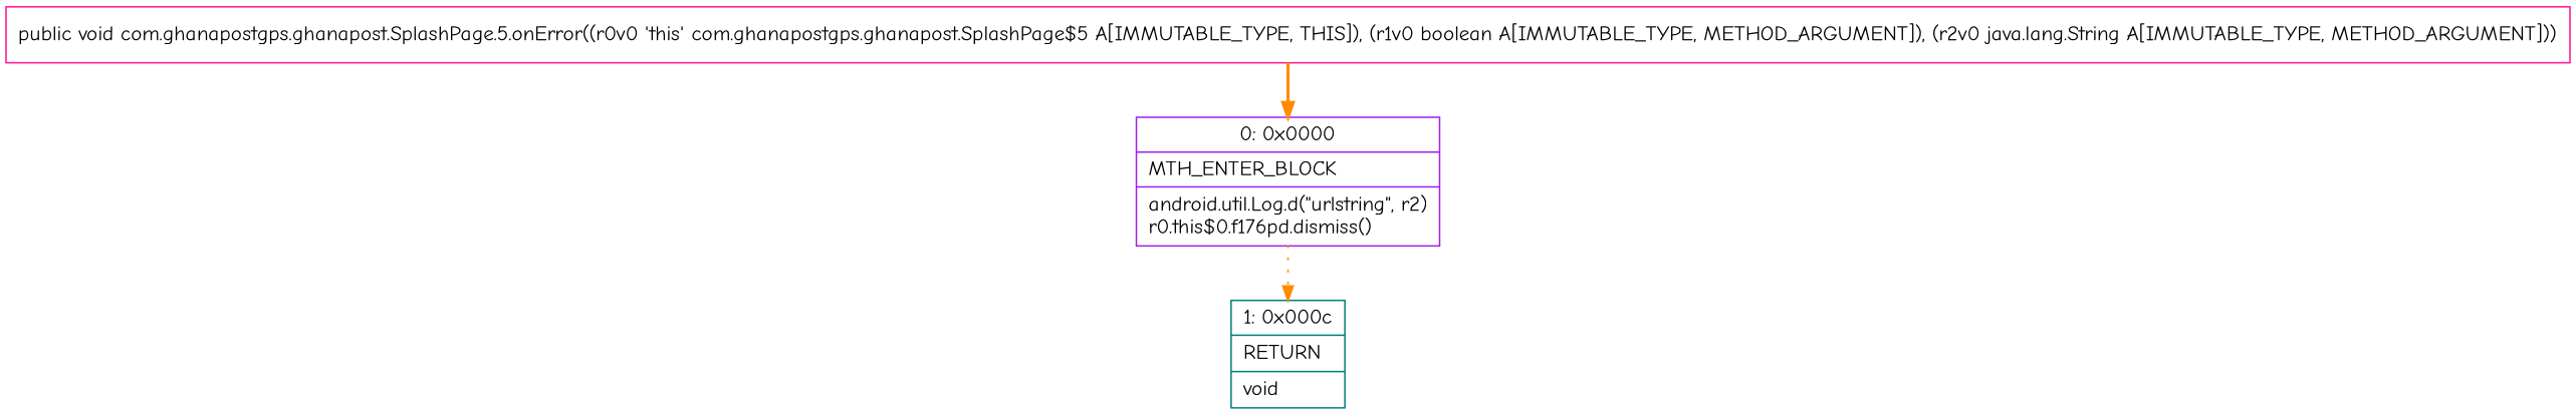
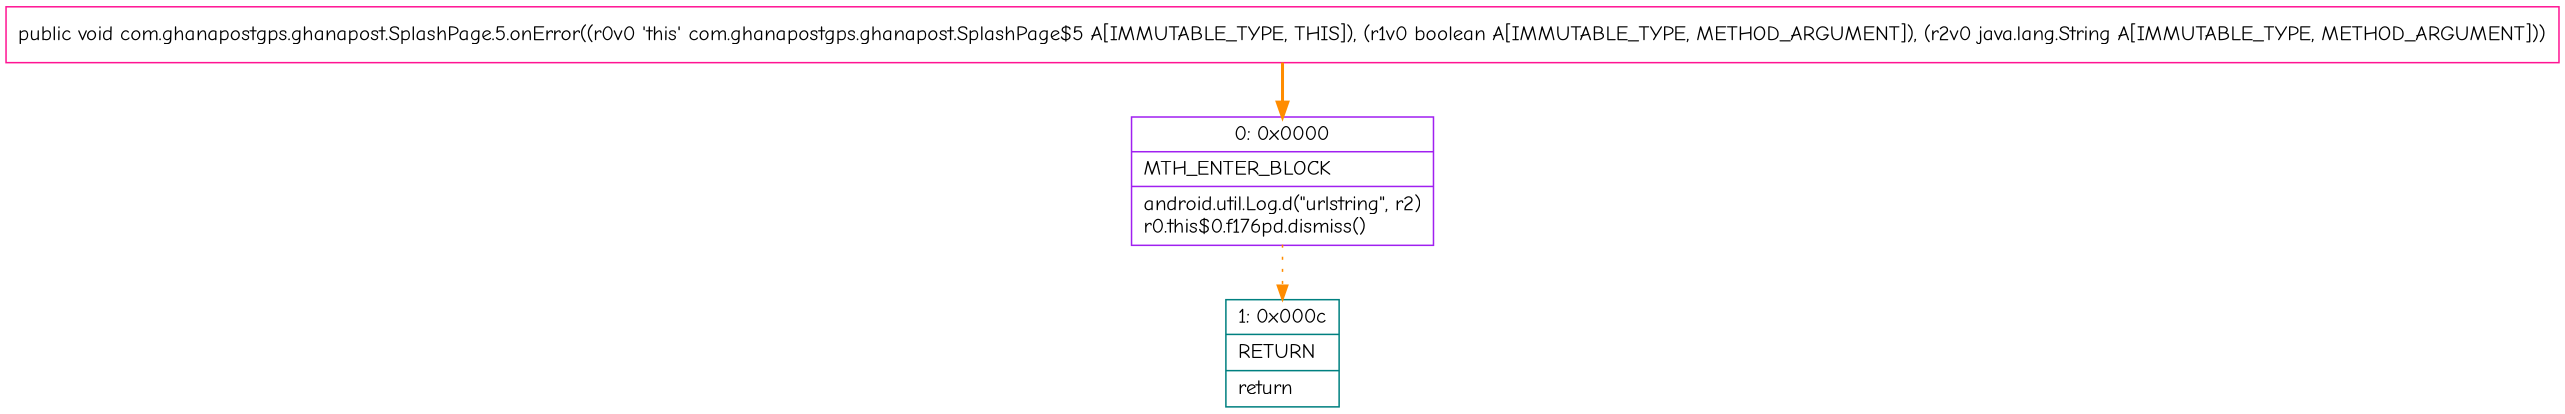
  digraph {
    fontname="Comic Neue"
    node [shape=record fontname="Comic Neue"]
    edge [color=darkorange fontname="Comic Neue"]
    n1 [label="{0\:\ 0x0000|MTH_ENTER_BLOCK\l|android.util.Log.d(\"urlstring\", r2)\lr0.this$0.f176pd.dismiss()\l}" color=purple]
-   n2 [label="{1\:\ 0x000c|RETURN\l|void\l}" color=teal]
+   n2 [label="{1\:\ 0x000c|RETURN\l|return\l}" color=teal]
    n3 [label="{public void com.ghanapostgps.ghanapost.SplashPage.5.onError((r0v0 'this' com.ghanapostgps.ghanapost.SplashPage$5 A[IMMUTABLE_TYPE, THIS]), (r1v0 boolean A[IMMUTABLE_TYPE, METHOD_ARGUMENT]), (r2v0 java.lang.String A[IMMUTABLE_TYPE, METHOD_ARGUMENT])) }" color=deeppink]
    n1 -> n2 [style=dotted]
    n3 -> n1 [style=bold]
  }
